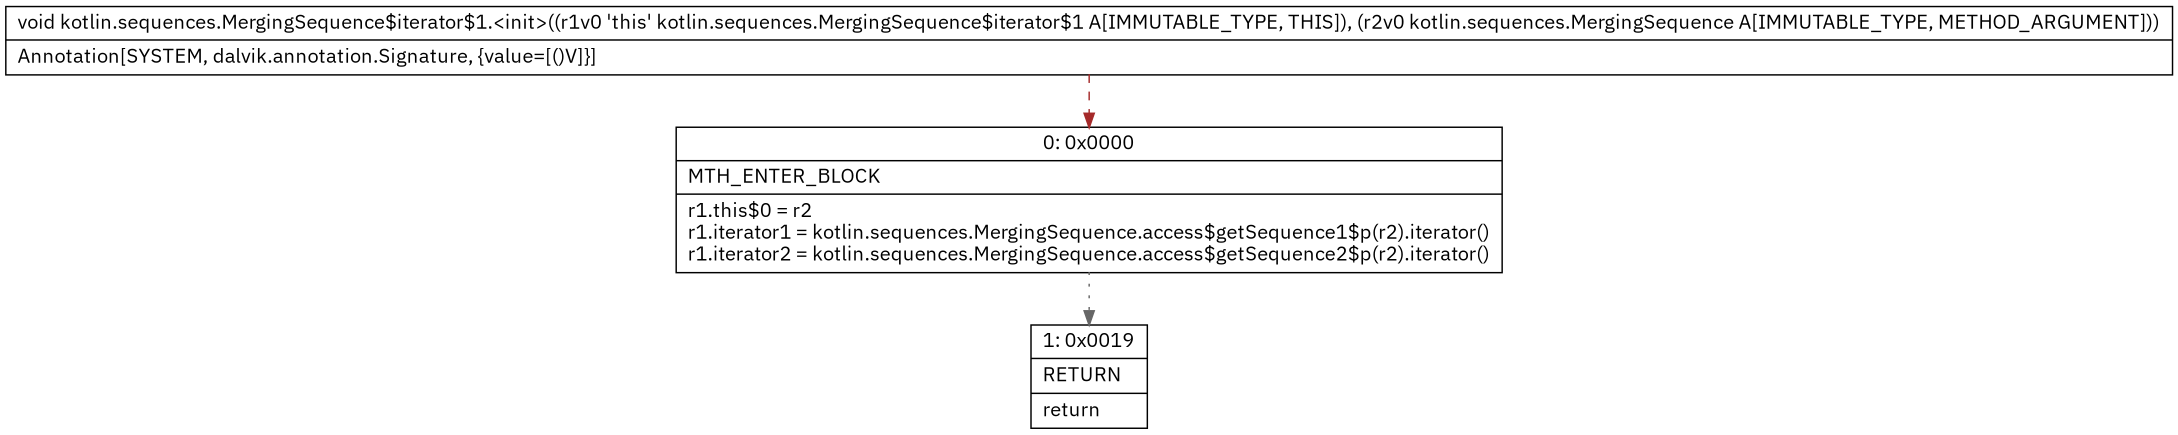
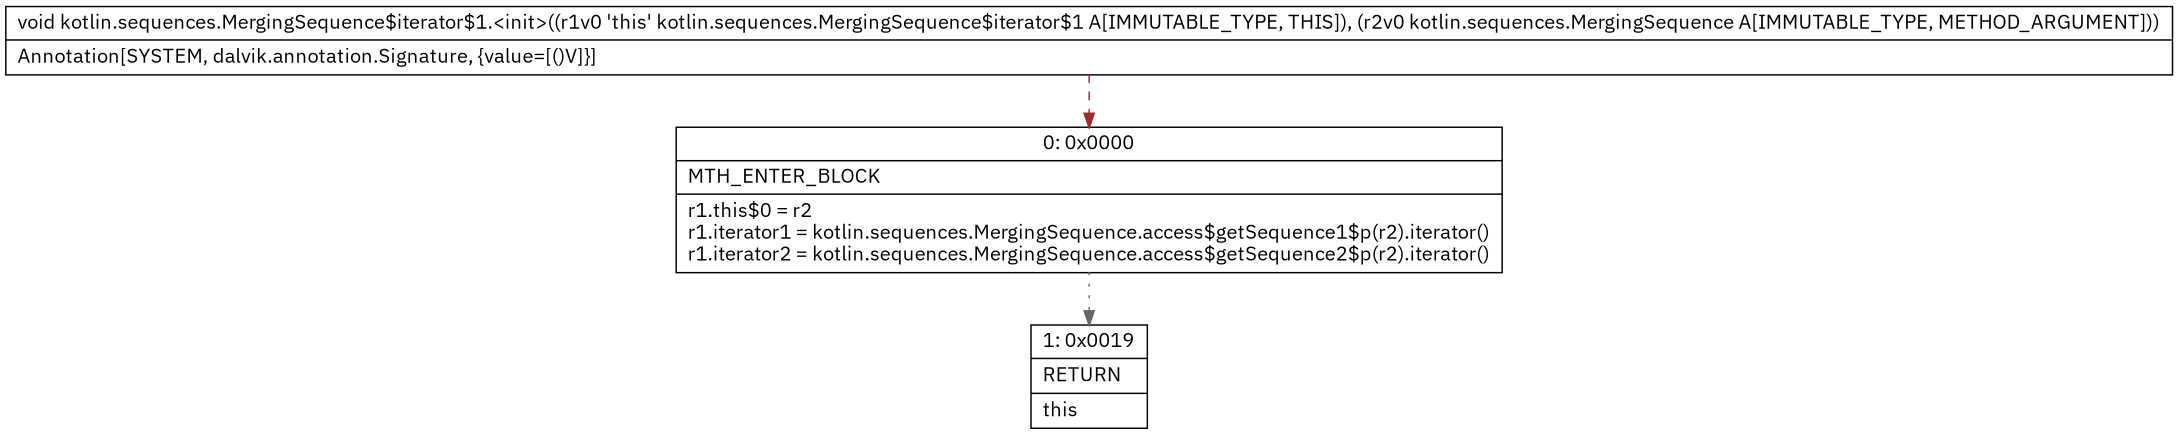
  digraph {
    fontname="IBM Plex Sans"
    node [shape=record style=filled fillcolor=white fontname="IBM Plex Sans"]
    edge [fontname="IBM Plex Sans"]
    n1 [label="{0\:\ 0x0000|MTH_ENTER_BLOCK\l|r1.this$0 = r2\lr1.iterator1 = kotlin.sequences.MergingSequence.access$getSequence1$p(r2).iterator()\lr1.iterator2 = kotlin.sequences.MergingSequence.access$getSequence2$p(r2).iterator()\l}"]
-   n2 [label="{1\:\ 0x0019|RETURN\l|return\l}"]
+   n2 [label="{1\:\ 0x0019|RETURN\l|this\l}"]
    n3 [label="{void kotlin.sequences.MergingSequence$iterator$1.\<init\>((r1v0 'this' kotlin.sequences.MergingSequence$iterator$1 A[IMMUTABLE_TYPE, THIS]), (r2v0 kotlin.sequences.MergingSequence A[IMMUTABLE_TYPE, METHOD_ARGUMENT]))  | Annotation[SYSTEM, dalvik.annotation.Signature, \{value=[()V]\}]\l}"]
    n1 -> n2 [color=gray40 style=dotted]
    n3 -> n1 [color=brown style=dashed]
  }
